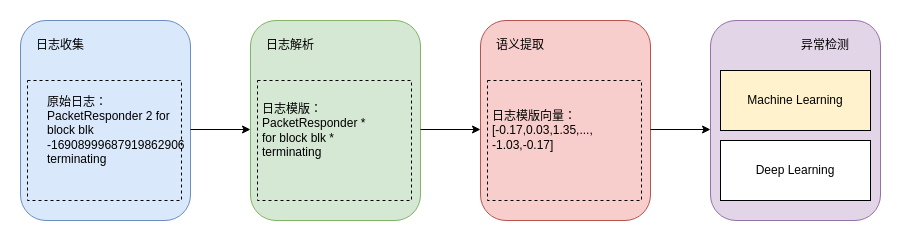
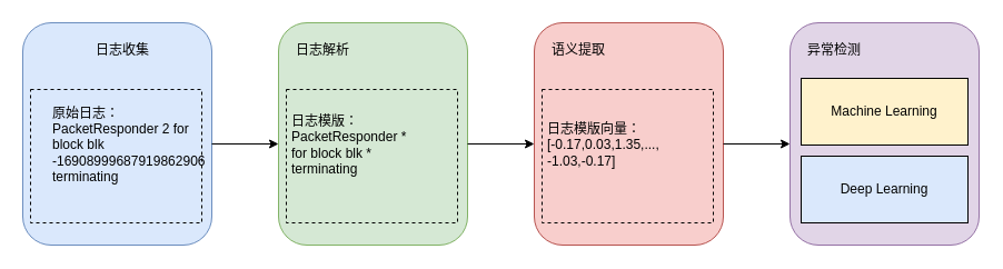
  <mxCell id="0" />
  <mxCell id="1" parent="0" />
  <mxCell id="2" value="" style="rounded=1;whiteSpace=wrap;html=1;fillColor=#dae8fc;strokeColor=#6c8ebf;" vertex="1" parent="1"><mxGeometry x="20" y="20" width="170" height="200" as="geometry" /></mxCell>
- <mxCell id="3" value="日志收集" style="text;html=1;align=center;verticalAlign=middle;whiteSpace=wrap;rounded=0;" vertex="1" parent="1"><mxGeometry x="30" y="30" width="60" height="30" as="geometry" /></mxCell>
+ <mxCell id="3" value="日志收集" style="text;html=1;align=center;verticalAlign=middle;whiteSpace=wrap;rounded=0;" vertex="1" parent="1"><mxGeometry x="80" y="30" width="60" height="30" as="geometry" /></mxCell>
  <mxCell id="4" value="" style="rounded=0;whiteSpace=wrap;html=1;dashed=1;fillColor=none;" vertex="1" parent="1"><mxGeometry x="27" y="80" width="154" height="120" as="geometry" /></mxCell>
  <mxCell id="5" value="原始日志：PacketResponder 2 for block blk -16908999687919862906 terminating" style="text;html=1;align=left;verticalAlign=middle;whiteSpace=wrap;rounded=0;" vertex="1" parent="1"><mxGeometry x="45" y="90" width="120" height="80" as="geometry" /></mxCell>
  <mxCell id="6" value="" style="rounded=1;whiteSpace=wrap;html=1;fillColor=#d5e8d4;strokeColor=#82b366;" vertex="1" parent="1"><mxGeometry x="250" y="20" width="170" height="200" as="geometry" /></mxCell>
  <mxCell id="7" value="日志解析" style="text;html=1;align=center;verticalAlign=middle;whiteSpace=wrap;rounded=0;" vertex="1" parent="1"><mxGeometry x="260" y="30" width="60" height="30" as="geometry" /></mxCell>
  <mxCell id="8" value="" style="rounded=0;whiteSpace=wrap;html=1;dashed=1;fillColor=none;" vertex="1" parent="1"><mxGeometry x="257" y="80" width="154" height="120" as="geometry" /></mxCell>
  <mxCell id="9" value="日志模版：PacketResponder * for block blk * terminating" style="text;html=1;align=left;verticalAlign=middle;whiteSpace=wrap;rounded=0;" vertex="1" parent="1"><mxGeometry x="260" y="90" width="120" height="80" as="geometry" /></mxCell>
  <mxCell id="10" value="" style="rounded=1;whiteSpace=wrap;html=1;fillColor=#f8cecc;strokeColor=#b85450;" vertex="1" parent="1"><mxGeometry x="480" y="20" width="170" height="200" as="geometry" /></mxCell>
  <mxCell id="11" value="语义提取" style="text;html=1;align=center;verticalAlign=middle;whiteSpace=wrap;rounded=0;" vertex="1" parent="1"><mxGeometry x="490" y="30" width="60" height="30" as="geometry" /></mxCell>
  <mxCell id="12" value="" style="rounded=0;whiteSpace=wrap;html=1;dashed=1;fillColor=none;" vertex="1" parent="1"><mxGeometry x="487" y="80" width="154" height="120" as="geometry" /></mxCell>
  <mxCell id="13" value="日志模版向量：[-0.17,0.03,1.35,...,&lt;br&gt;-1.03,-0.17]" style="text;html=1;align=left;verticalAlign=middle;whiteSpace=wrap;rounded=0;" vertex="1" parent="1"><mxGeometry x="490" y="90" width="120" height="80" as="geometry" /></mxCell>
  <mxCell id="14" value="" style="rounded=1;whiteSpace=wrap;html=1;fillColor=#e1d5e7;strokeColor=#9673a6;" vertex="1" parent="1"><mxGeometry x="710" y="20" width="170" height="200" as="geometry" /></mxCell>
- <mxCell id="15" value="异常检测" style="text;html=1;align=center;verticalAlign=middle;whiteSpace=wrap;rounded=0;" vertex="1" parent="1"><mxGeometry x="795" y="30" width="60" height="30" as="geometry" /></mxCell>
+ <mxCell id="15" value="异常检测" style="text;html=1;align=center;verticalAlign=middle;whiteSpace=wrap;rounded=0;" vertex="1" parent="1"><mxGeometry x="720" y="30" width="60" height="30" as="geometry" /></mxCell>
  <mxCell id="16" value="Machine Learning" style="rounded=0;whiteSpace=wrap;html=1;fillColor=#fff2cc;" vertex="1" parent="1"><mxGeometry x="720" y="70" width="150" height="60" as="geometry" /></mxCell>
- <mxCell id="17" value="Deep Learning" style="rounded=0;whiteSpace=wrap;html=1;" vertex="1" parent="1"><mxGeometry x="720" y="140" width="150" height="60" as="geometry" /></mxCell>
+ <mxCell id="17" value="Deep Learning" style="rounded=0;whiteSpace=wrap;html=1;fillColor=#dae8fc;" vertex="1" parent="1"><mxGeometry x="720" y="140" width="150" height="60" as="geometry" /></mxCell>
  <mxCell id="18" value="" style="endArrow=classic;html=1;rounded=0;" edge="1" parent="1"><mxGeometry width="50" height="50" relative="1" as="geometry"><mxPoint x="190" y="129" as="sourcePoint" /><mxPoint x="250" y="129" as="targetPoint" /></mxGeometry></mxCell>
  <mxCell id="19" value="" style="endArrow=classic;html=1;rounded=0;" edge="1" parent="1"><mxGeometry width="50" height="50" relative="1" as="geometry"><mxPoint x="420" y="129" as="sourcePoint" /><mxPoint x="480" y="129" as="targetPoint" /></mxGeometry></mxCell>
  <mxCell id="20" value="" style="endArrow=classic;html=1;rounded=0;" edge="1" parent="1"><mxGeometry width="50" height="50" relative="1" as="geometry"><mxPoint x="650" y="129" as="sourcePoint" /><mxPoint x="710" y="129" as="targetPoint" /></mxGeometry></mxCell>
